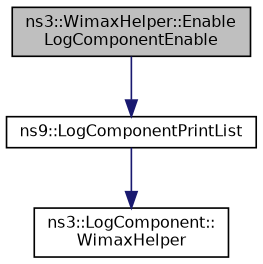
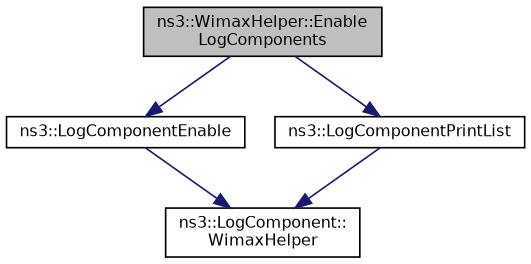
  digraph {
    rankdir=TB
    node [color=black fillcolor=white fontname=Helvetica fontsize=10 shape=record style=filled]
    edge [color=midnightblue fontname=Helvetica fontsize=10 labelfontname=Helvetica labelfontsize=10 style=solid]
-   n1 [fillcolor=grey75 fontcolor=black height=0.2 label="ns3::WimaxHelper::Enable\lLogComponentEnable" width=0.4]
-   n3 [height=0.2 label="ns9::LogComponentPrintList" width=0.4]
+   n1 [fillcolor=grey75 fontcolor=black height=0.2 label="ns3::WimaxHelper::Enable\lLogComponents" width=0.4]
+   n2 [height=0.2 label="ns3::LogComponentEnable" width=0.4]
+   n3 [height=0.2 label="ns3::LogComponentPrintList" width=0.4]
    n4 [height=0.2 label="ns3::LogComponent::\lWimaxHelper" width=0.4]
+   n1 -> n2
    n1 -> n3
+   n2 -> n4
    n3 -> n4
  }
